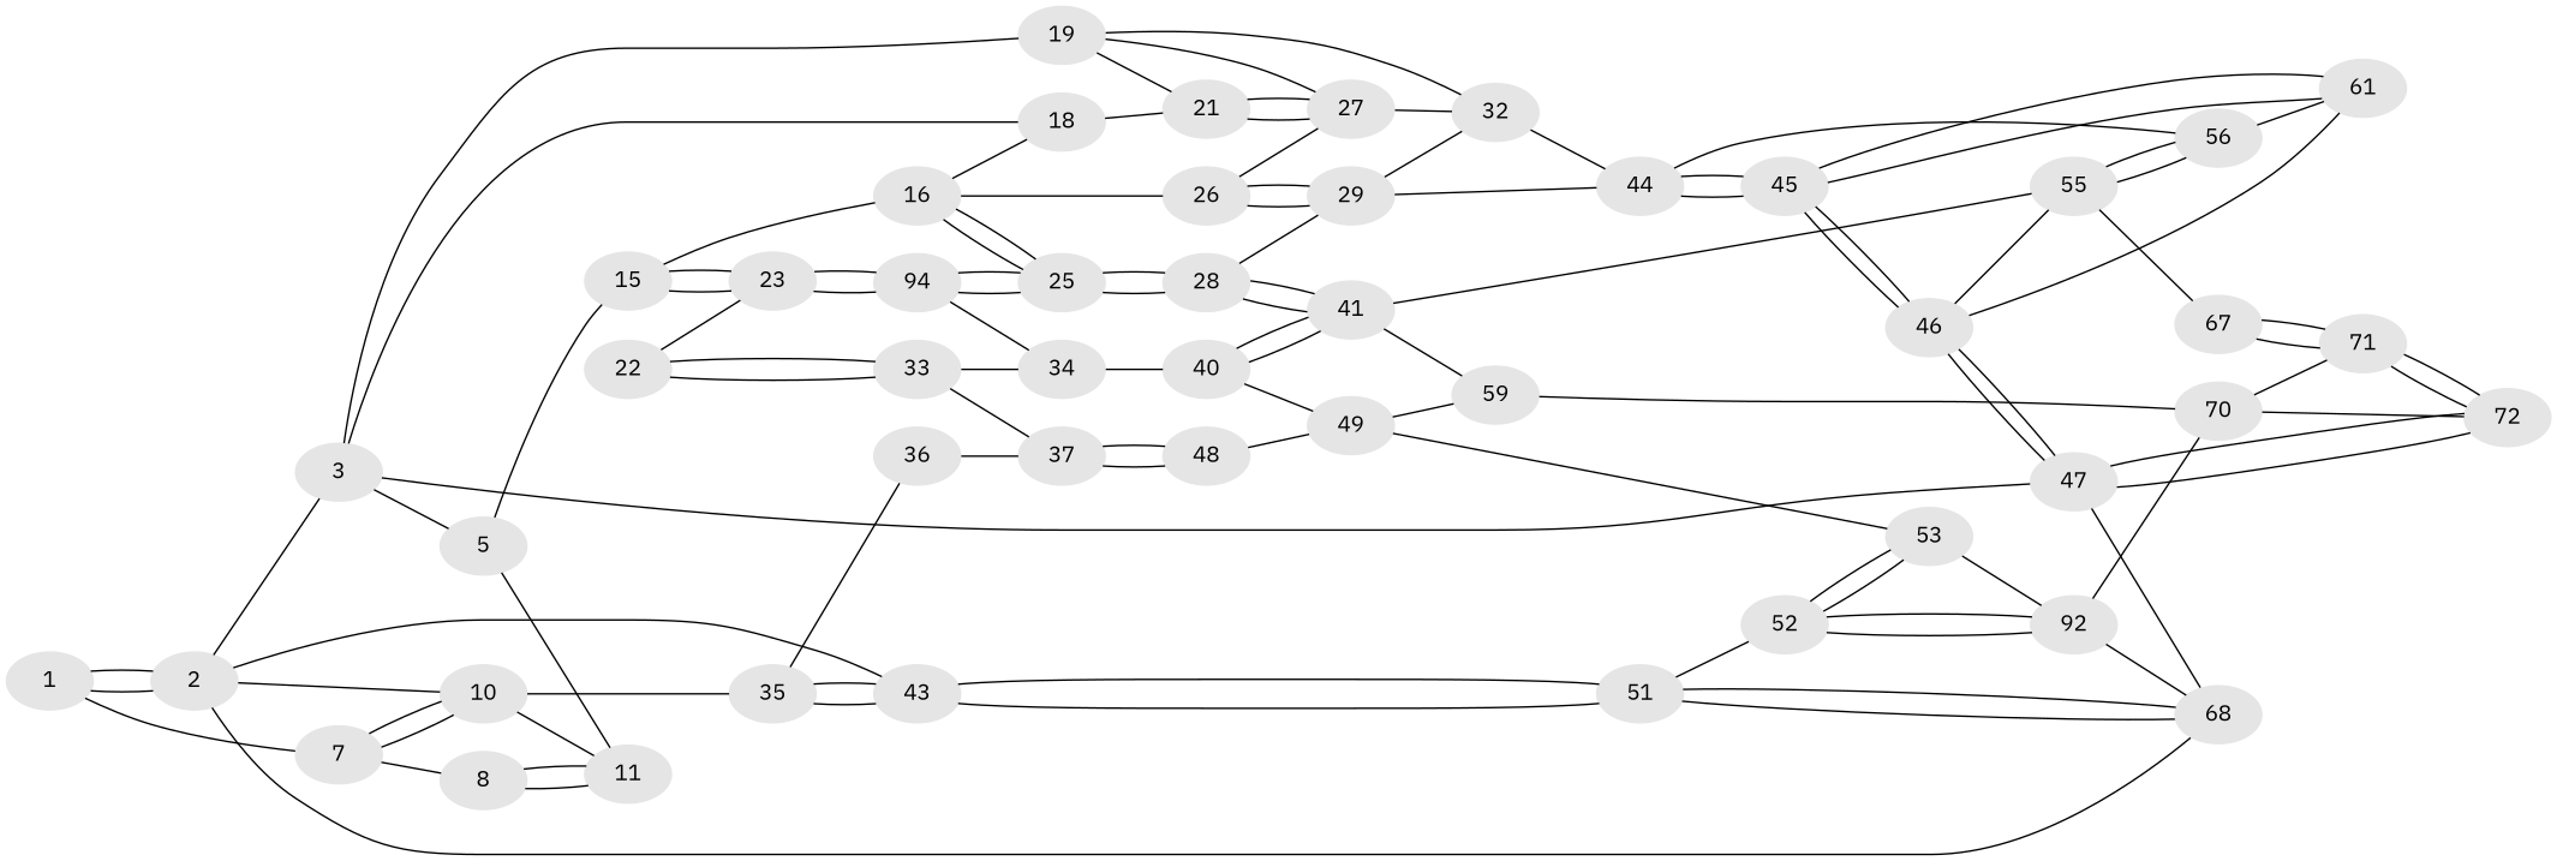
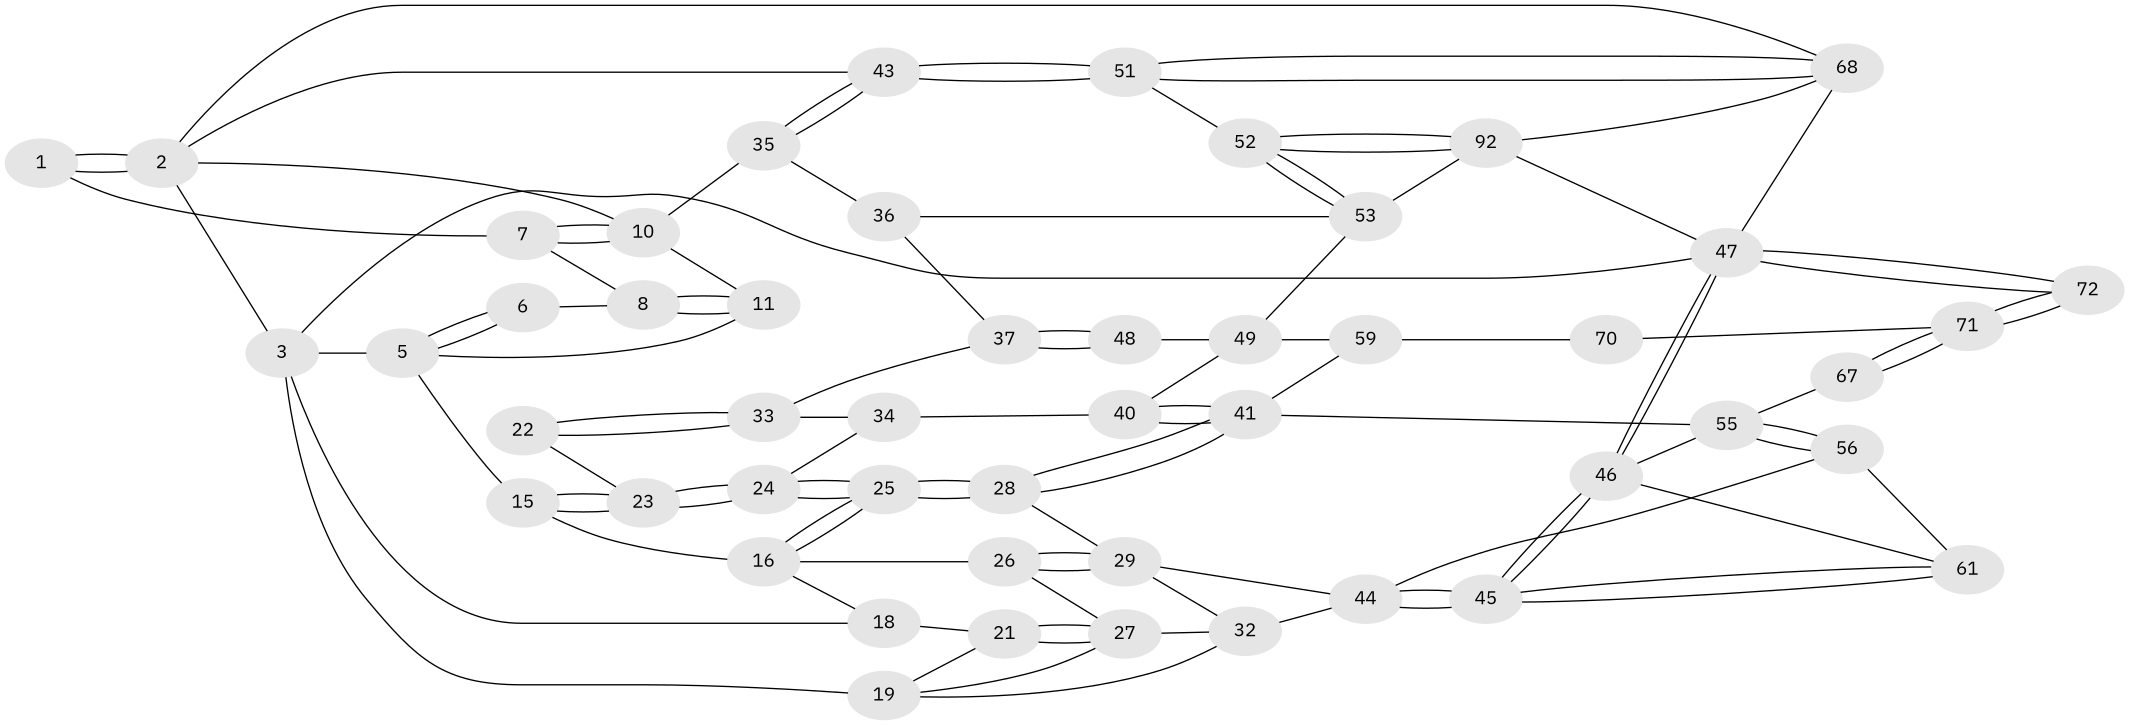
  graph {
    fontname="IBM Plex Sans"
    rankdir=LR
    node [color=gray90 fontname="IBM Plex Sans" style=filled]
    edge [fontname="IBM Plex Sans"]
    2 [super="+9"]
    1
    7
    3 [super="+4"]
    10 [super="+13"]
    43
    68
    8
    5 [super="+12"]
    18
    19 [super="+20"]
    47
    11 [super="+14"]
    35
    51
+   6
    15
    21
    27 [super="+30"]
    32 [super="+42"]
    72
    16 [super="+17"]
    23
    36 [super="+50"]
    22
    33 [super="+38"]
    25
    26
-   24 [label=94]
+   24
    28
    29 [super="+31"]
    44 [super="+57"]
    34 [super="+39"]
    37
    40
    41 [super="+54"]
    55 [super="+63"]
    59 [super="+65"]
    45
    56
    48
    49 [super="+58"]
    53 [super="+60"]
    n44 [label=92 super="+69"]
    67
    70 [super="+74"]
    52
    46 [super="+64"]
    61
    71 [super="+73"]
    2 -- 3
    2 -- 10
    2 -- 43
    2 -- 68
    1 -- 2
    1 -- 2
    1 -- 7
    7 -- 10
    7 -- 10
    7 -- 8
    3 -- 5
    3 -- 18
    3 -- 19
    3 -- 47
    10 -- 11
    10 -- 35
    43 -- 51
    43 -- 51
    8 -- 11
    8 -- 11
    5 -- 11
+   5 -- 6
+   5 -- 6
    5 -- 15
    18 -- 21
    19 -- 21
    19 -- 27
    19 -- 32
    47 -- 68
    47 -- 72
    47 -- 72
    35 -- 43
    35 -- 43
    35 -- 36
    51 -- 68
    51 -- 68
    51 -- 52
+   6 -- 8
    15 -- 16
    15 -- 23
    15 -- 23
    21 -- 27
    21 -- 27
    27 -- 32
    32 -- 44
    16 -- 18
    16 -- 25
    16 -- 25
    16 -- 26
    23 -- 24
    23 -- 24
    36 -- 37
+   36 -- 53
    22 -- 23
    22 -- 33
    22 -- 33
    33 -- 34 [weight=2]
    33 -- 37
    25 -- 28
    25 -- 28
    26 -- 27
    26 -- 29
    26 -- 29
    24 -- 25
    24 -- 25
    24 -- 34
    28 -- 29
    28 -- 41
    28 -- 41
    29 -- 32
    29 -- 44
    44 -- 45
    44 -- 45
    44 -- 56
    34 -- 40
    37 -- 48
    37 -- 48
    40 -- 41
    40 -- 41
    40 -- 49
    41 -- 55
    41 -- 59
    55 -- 56
    55 -- 56
    55 -- 67
    59 -- 70
    45 -- 46
    45 -- 46
    45 -- 61
    45 -- 61
    56 -- 61
    48 -- 49
    49 -- 59
    49 -- 53
    53 -- n44
    n44 -- 68
-   n44 -- 70
+   n44 -- 47
    67 -- 71
    67 -- 71
-   70 -- 72
    70 -- 71
    52 -- 53
    52 -- 53
    52 -- n44
    52 -- n44
    46 -- 47
    46 -- 47
    46 -- 55
    46 -- 61
    71 -- 72
    71 -- 72
  }
